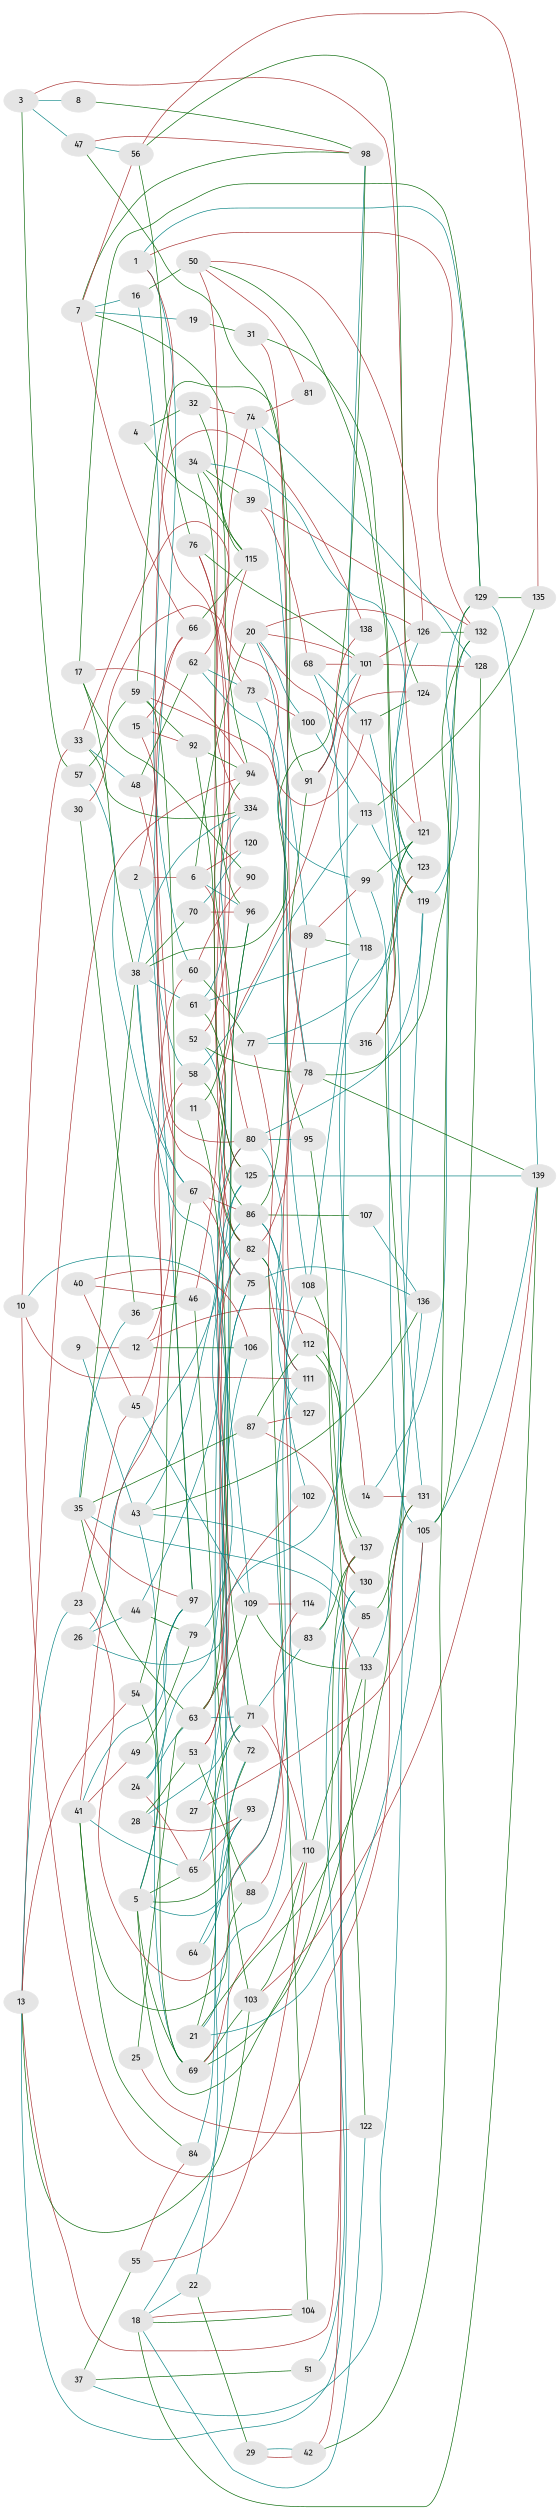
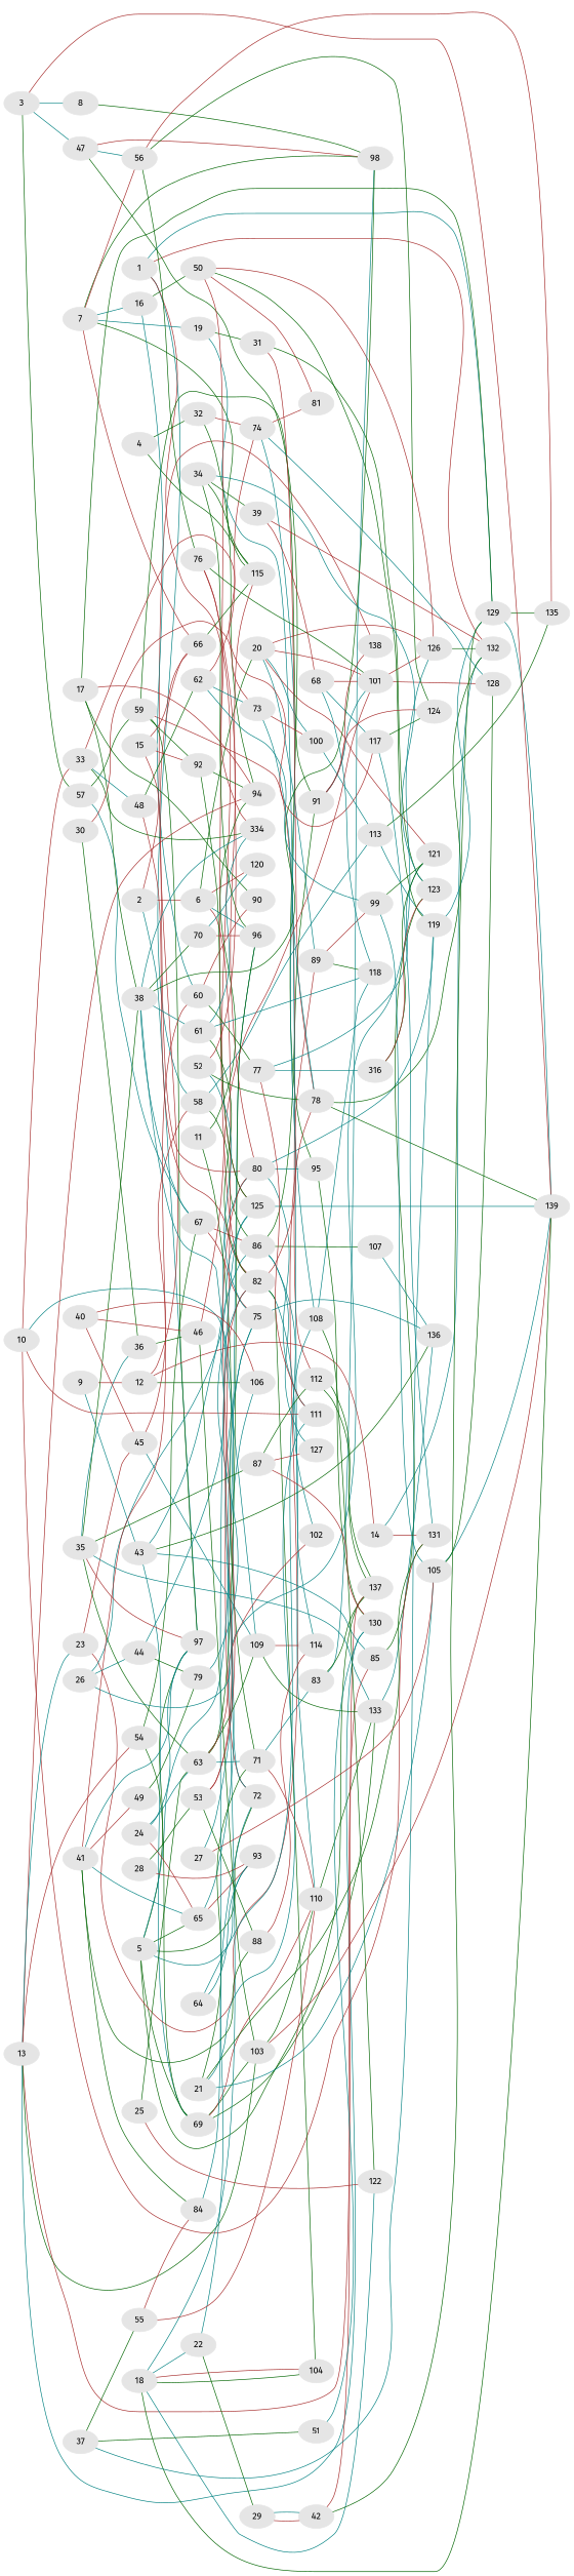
  graph {
    fontname="Fira Sans"
    rankdir=LR
    node [color=gray90 fontname="Fira Sans" style=filled]
    edge [color=darkgreen fontname="Fira Sans"]
    1
    58
    125
    129
    132
    86
    113
    139
    135
    2
    6
    97
    138
    72
    96
    20
    120
    3
    8
    47
    57
    98
    56
    95
    67
    59
    4
    32
    115
    94
    74
    5
    65
    69
    93
    137
    106
    103
    133
    110
    89
    100
    101
    121
    126
    7
    16
    19
    66
    50
    60
    31
    114
    76
    124
    9
    12
    43
    14
    80
    85
    136
    10
    33
    111
    131
    48
    117
    n69 [label=334]
    11
    71
    83
    13
    23
    54
    130
    45
    78
    15
    92
    119
    82
    81
    90
    77
    17
    38
    61
    70
    109
    18
    22
    75
    104
    122
    29
    123
    118
    99
    128
    21
    105
    42
    24
    63
    102
    25
    26
    44
    79
    27
    28
    53
    88
    30
    36
    73
    46
    108
    62
    34
    39
    68
    35
    87
    112
    127
    37
    51
    55
    84
    40
    41
    49
    91
    107
    52
    n138 [label=316]
    64
    1 -- 58 [color=teal]
    1 -- 125 [color=brown]
    1 -- 129 [color=teal]
    1 -- 132 [color=brown]
    58 -- 86
    58 -- 113 [color=teal]
    125 -- 139 [color=teal]
    129 -- 139 [color=teal]
    129 -- 135
    86 -- 102 [color=teal]
    86 -- 127 [color=teal]
    86 -- 91
    86 -- 107
    113 -- 135
    113 -- 119 [color=teal]
    2 -- 6 [color=brown]
    2 -- 97 [color=teal]
    2 -- 138 [color=brown]
    6 -- 72 [color=brown]
    6 -- 96 [color=teal]
    6 -- 20
    6 -- 120 [color=brown]
    20 -- 89 [color=teal]
    20 -- 100 [color=teal]
    20 -- 101 [color=brown]
    20 -- 121 [color=brown]
    20 -- 126 [color=brown]
-   3 -- 121 [color=brown]
+   3 -- 139 [color=brown]
    3 -- 8 [color=teal]
    3 -- 47 [color=teal]
    3 -- 57
    8 -- 98
    47 -- 98 [color=brown]
    47 -- 56 [color=teal]
    47 -- 95
    57 -- 67 [color=teal]
    57 -- 59
    56 -- 135 [color=brown]
    56 -- 76
    56 -- 124
    95 -- 130
    67 -- 86 [color=brown]
    67 -- 75 [color=brown]
    59 -- 97
    59 -- 92
    59 -- 112 [color=brown]
    59 -- 91
    4 -- 32
    4 -- 115
    32 -- 94
    32 -- 74 [color=brown]
    74 -- 81 [color=brown]
    74 -- 128 [color=teal]
    74 -- 108 [color=teal]
    5 -- 97
    5 -- 72
    5 -- 96 [color=teal]
    5 -- 65
    5 -- 69
    5 -- 93 [color=teal]
    5 -- 137
    65 -- 93 [color=brown]
    65 -- 106 [color=teal]
    69 -- 103
    69 -- 133
    69 -- 110 [color=brown]
    103 -- 139 [color=brown]
    103 -- 110
    133 -- 136 [color=teal]
    110 -- 133
    89 -- 118
    89 -- 99 [color=brown]
    100 -- 113 [color=teal]
    101 -- 126 [color=brown]
    101 -- 128 [color=brown]
    126 -- 132
    7 -- 98
    7 -- 56 [color=brown]
    7 -- 115
    7 -- 16 [color=teal]
    7 -- 19 [color=teal]
    7 -- 66 [color=brown]
    16 -- 50
    16 -- 60 [color=teal]
    19 -- 31
+   19 -- 114 [color=teal]
    66 -- 115
    50 -- 126 [color=brown]
    50 -- 119
    50 -- 82 [color=brown]
    50 -- 81 [color=brown]
    60 -- 90 [color=brown]
    60 -- 77
    31 -- 78 [color=brown]
    31 -- 123
    76 -- 101
    76 -- 80 [color=brown]
    76 -- n69 [color=brown]
    9 -- 12 [color=brown]
    9 -- 43 [color=teal]
    12 -- 106
    12 -- 66 [color=brown]
    12 -- 14 [color=brown]
    43 -- 69 [color=teal]
    43 -- 80 [color=teal]
    43 -- 85 [color=teal]
    43 -- 136
    14 -- 132 [color=teal]
    14 -- 131 [color=brown]
    80 -- 95 [color=teal]
    80 -- 111 [color=teal]
    80 -- 119 [color=teal]
    85 -- 123
    10 -- 72 [color=teal]
    10 -- 33 [color=brown]
    10 -- 111 [color=brown]
    10 -- 131 [color=brown]
    33 -- 48 [color=teal]
    33 -- 117 [color=brown]
    33 -- n69
    48 -- 82 [color=brown]
    48 -- 62
    117 -- 124
    117 -- 131 [color=teal]
    11 -- 94
    11 -- 71
    71 -- 110 [color=brown]
    71 -- 83 [color=teal]
    83 -- 98 [color=teal]
    83 -- 137
    13 -- 94 [color=brown]
    13 -- 137 [color=brown]
    13 -- 103
    13 -- 23 [color=teal]
    13 -- 54 [color=brown]
    13 -- 130 [color=teal]
    23 -- 45 [color=brown]
    23 -- 78 [color=brown]
    54 -- 67
    54 -- 69
    45 -- 58 [color=brown]
    45 -- 109 [color=teal]
    78 -- 132
    78 -- 139
    15 -- 66 [color=brown]
    15 -- 80 [color=brown]
    15 -- 92 [color=brown]
    92 -- 125
    92 -- 94
    119 -- 129 [color=teal]
    82 -- 110 [color=teal]
    82 -- 89 [color=brown]
    82 -- 104
    77 -- 121 [color=teal]
    77 -- 111 [color=brown]
    77 -- n138 [color=teal]
    17 -- 129
    17 -- 94 [color=brown]
    17 -- 90
    17 -- 38
    38 -- 98
    38 -- 67 [color=teal]
    38 -- n69 [color=teal]
    38 -- 61 [color=teal]
    38 -- 70
    38 -- 109 [color=teal]
    61 -- n69 [color=teal]
    61 -- 82
    61 -- 118 [color=teal]
    70 -- 96 [color=brown]
    70 -- 120 [color=teal]
    109 -- 133
    109 -- 114 [color=brown]
    18 -- 139
    18 -- 22 [color=teal]
    18 -- 75 [color=teal]
    18 -- 104
    18 -- 104 [color=brown]
    18 -- 122 [color=teal]
    22 -- 72 [color=teal]
    22 -- 29
    75 -- 136 [color=teal]
    29 -- 42 [color=brown]
    29 -- 42 [color=teal]
    99 -- 121
    99 -- 105 [color=teal]
    21 -- 111 [color=teal]
    21 -- 131
    21 -- 71
    21 -- 105 [color=teal]
    105 -- 139 [color=teal]
    105 -- 128
    42 -- 129
    42 -- 85 [color=brown]
    24 -- 97 [color=teal]
    24 -- 65 [color=brown]
    24 -- 63 [color=teal]
    63 -- 96
    63 -- 71 [color=teal]
    63 -- 109
    63 -- 102 [color=brown]
    25 -- 122 [color=brown]
    25 -- 63
    26 -- 125 [color=teal]
    26 -- 126 [color=teal]
    26 -- 44 [color=teal]
    44 -- 86 [color=teal]
    44 -- 79
    79 -- 82 [color=teal]
    27 -- 75 [color=teal]
    27 -- 105 [color=brown]
    28 -- 93 [color=brown]
-   28 -- 71 [color=teal]
    28 -- 53
    53 -- 80 [color=brown]
    53 -- 82 [color=brown]
    53 -- 88
    88 -- 114 [color=brown]
    30 -- 36
    30 -- 73 [color=brown]
    36 -- 46
    73 -- 100 [color=brown]
    73 -- 78 [color=teal]
    46 -- 103
    46 -- 101 [color=brown]
    108 -- 122
    108 -- 118 [color=teal]
    62 -- 74 [color=brown]
    62 -- 99 [color=teal]
    62 -- 73 [color=teal]
    34 -- 96
    34 -- 115
    34 -- 123 [color=teal]
    34 -- 39
    39 -- 132 [color=brown]
    39 -- 68 [color=brown]
    68 -- 101 [color=brown]
    68 -- 117 [color=teal]
    68 -- 118 [color=teal]
    35 -- 97 [color=brown]
    35 -- 133 [color=teal]
    35 -- 38
    35 -- 63
    35 -- 36 [color=teal]
    35 -- 87
    87 -- 130 [color=brown]
    87 -- 112
    87 -- 127 [color=brown]
    112 -- 137
    112 -- 137
    37 -- 119 [color=teal]
    37 -- 51
    37 -- 55
    51 -- 130 [color=teal]
    55 -- 110 [color=brown]
    55 -- 84 [color=brown]
    84 -- 125 [color=teal]
    40 -- 106 [color=brown]
    40 -- 45 [color=brown]
    40 -- 46 [color=brown]
    41 -- 97 [color=teal]
    41 -- 65 [color=teal]
    41 -- 60 [color=brown]
    41 -- 88
    41 -- 84
    41 -- 49 [color=brown]
    49 -- 79
    91 -- 138 [color=brown]
    91 -- 101 [color=teal]
    91 -- 124 [color=brown]
    107 -- 136 [color=teal]
    52 -- 115 [color=brown]
    52 -- 78
    52 -- 75 [color=teal]
    n138 -- 121
    n138 -- 123 [color=brown]
    64 -- 93 [color=teal]
    64 -- 108 [color=teal]
  }
